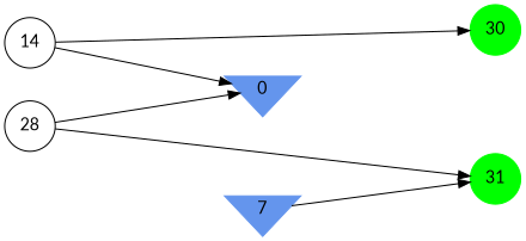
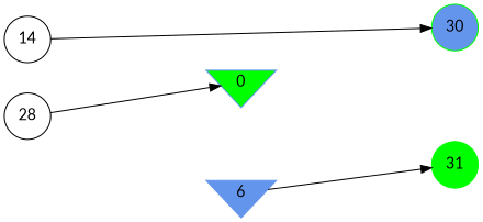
  digraph {
    fontname=Lato
    rankdir=LR
    ranksep=2.0
    node [color=cornflowerblue fontname=Lato shape=circle style=filled]
    edge [fontname=Lato]
-   0 [shape=invtriangle]
-   6 [shape=invtriangle label=7]
+   0 [shape=invtriangle fillcolor=green]
+   6 [shape=invtriangle]
    n3 [color=black label=14 style=""]
    28 [color=black style=""]
-   30 [color=green]
+   30 [color=green fillcolor=cornflowerblue]
    31 [color=green]
    subgraph sub_1 {
      rank=same
      0
      6
    }
    subgraph sub_2 {
      rank=same
      n3
      28
    }
    subgraph sub_3 {
      rank=same
      30
      31
    }
    6 -> 31
-   n3 -> 0
    n3 -> 30
    28 -> 0
-   28 -> 31
  }
